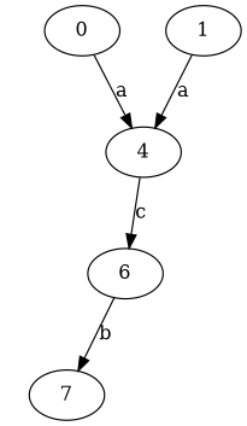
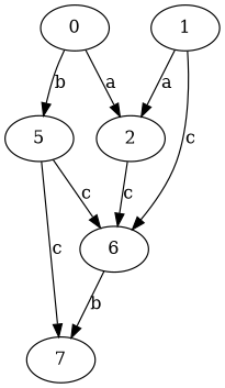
  strict digraph {
    0
-   2 [label=4]
+   2
+   5
    6
    7
    1
    0 -> 2 [label=a]
+   0 -> 5 [label=b]
    2 -> 6 [label=c]
+   5 -> 6 [label=c]
+   5 -> 7 [label=c]
    6 -> 7 [label=b]
    1 -> 2 [label=a]
+   1 -> 6 [label=c]
  }
